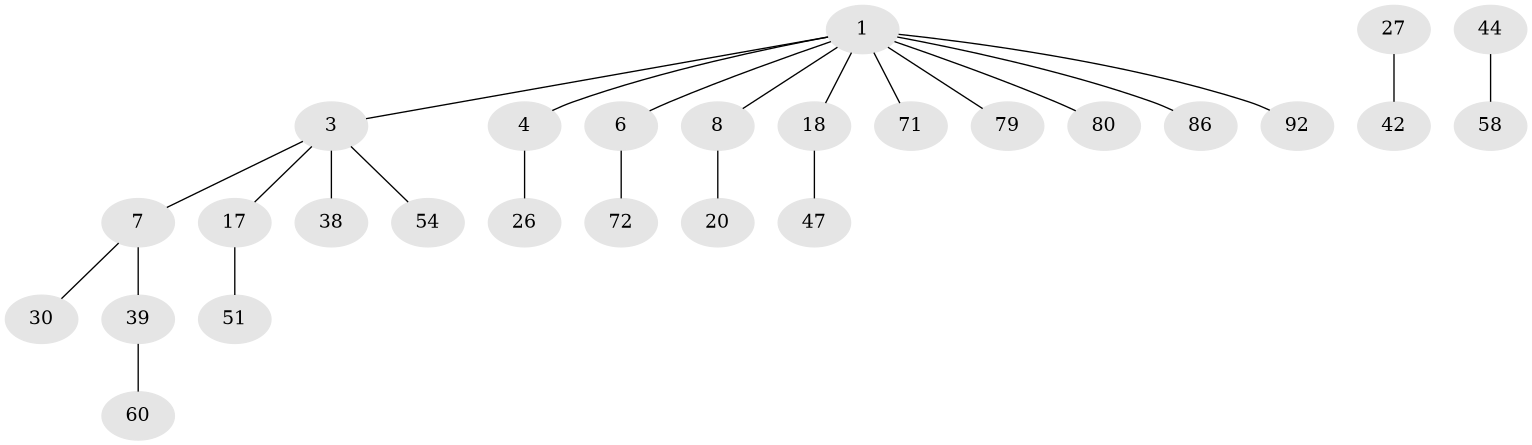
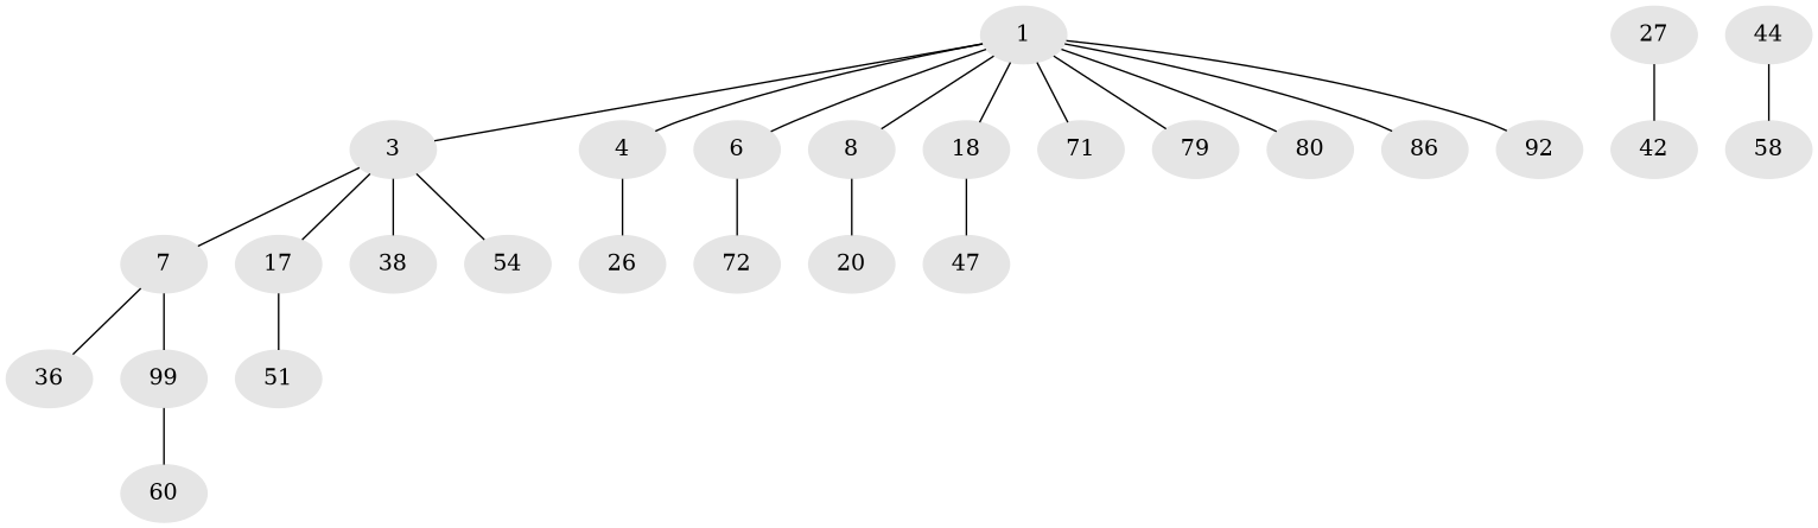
  graph {
    node [color=gray90 style=filled]
    1 [super="+2+57"]
    3 [super="+9+5"]
    4
    6 [super="+88+46+11"]
    8 [super="+84+25+15+33+10"]
    18 [super="+19+23"]
    71
    79 [super="+82"]
    80
    86
    92 [super="+94"]
    7 [super="+12+40+35+22"]
    17 [super="+76+24+21"]
    38
    54 [super="+56"]
    26 [super="+37"]
    72
    20 [super="+41"]
    47 [super="+59"]
-   30 [super="+85"]
-   39 [super="+50+66+70"]
+   30 [super="+85" label=36]
+   39 [super="+50+66+70" label=99]
    51 [super="+93"]
    60
    27 [super="+36"]
    42
    44 [super="+48"]
    58 [super="+68"]
    1 -- 3
    1 -- 4
    1 -- 6
    1 -- 8
    1 -- 18
    1 -- 71
    1 -- 79
    1 -- 80
    1 -- 86
    1 -- 92
    3 -- 7
    3 -- 17
    3 -- 38
    3 -- 54
    4 -- 26
    6 -- 72
    8 -- 20
    18 -- 47
    7 -- 30
    7 -- 39
    17 -- 51
    39 -- 60
    27 -- 42
    44 -- 58
  }
